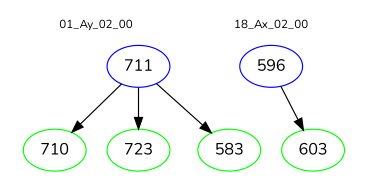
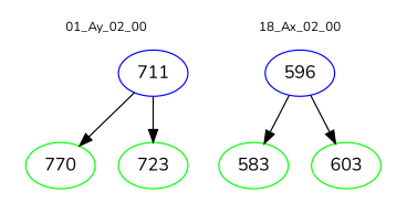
  digraph {
    fontname=Nunito
    node [color=green fontname=Nunito]
    edge [color=black fontname=Nunito]
    n1 [color=blue label=711]
-   n2 [label=710]
+   n2 [label=770]
    n3 [label=723]
    n4 [color=blue label=596]
    n5 [label=583]
    n6 [label=603]
    subgraph cluster_1 {
      color=white
      fontsize=10
      label="01_Ay_02_00"
      n1
      n2
      n3
    }
    subgraph cluster_2 {
      color=white
      fontsize=10
      label="18_Ax_02_00"
      n4
      n5
      n6
    }
    n1 -> n2
    n1 -> n3
-   n1 -> n5
+   n4 -> n5
    n4 -> n6
  }
